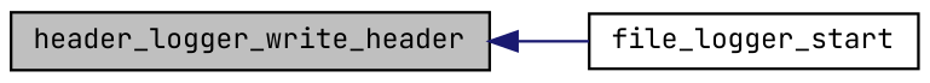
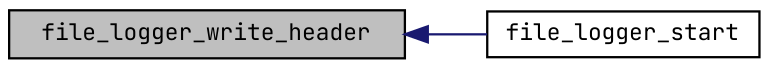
  digraph {
    rankdir=LR
    fontname="JetBrains Mono"
    node [color=black fontname="JetBrains Mono" fontsize=10 shape=record style=filled]
-   n1 [fillcolor=grey75 fontcolor=black height=0.2 label=header_logger_write_header width=0.4]
+   n1 [fillcolor=grey75 fontcolor=black height=0.2 label=file_logger_write_header width=0.4]
    n2 [fillcolor=white height=0.2 label=file_logger_start width=0.4]
    n1 -> n2 [color=midnightblue dir=back fontname="JetBrains Mono" fontsize=10 labelfontname=FreeSans labelfontsize=10 style=solid]
  }
